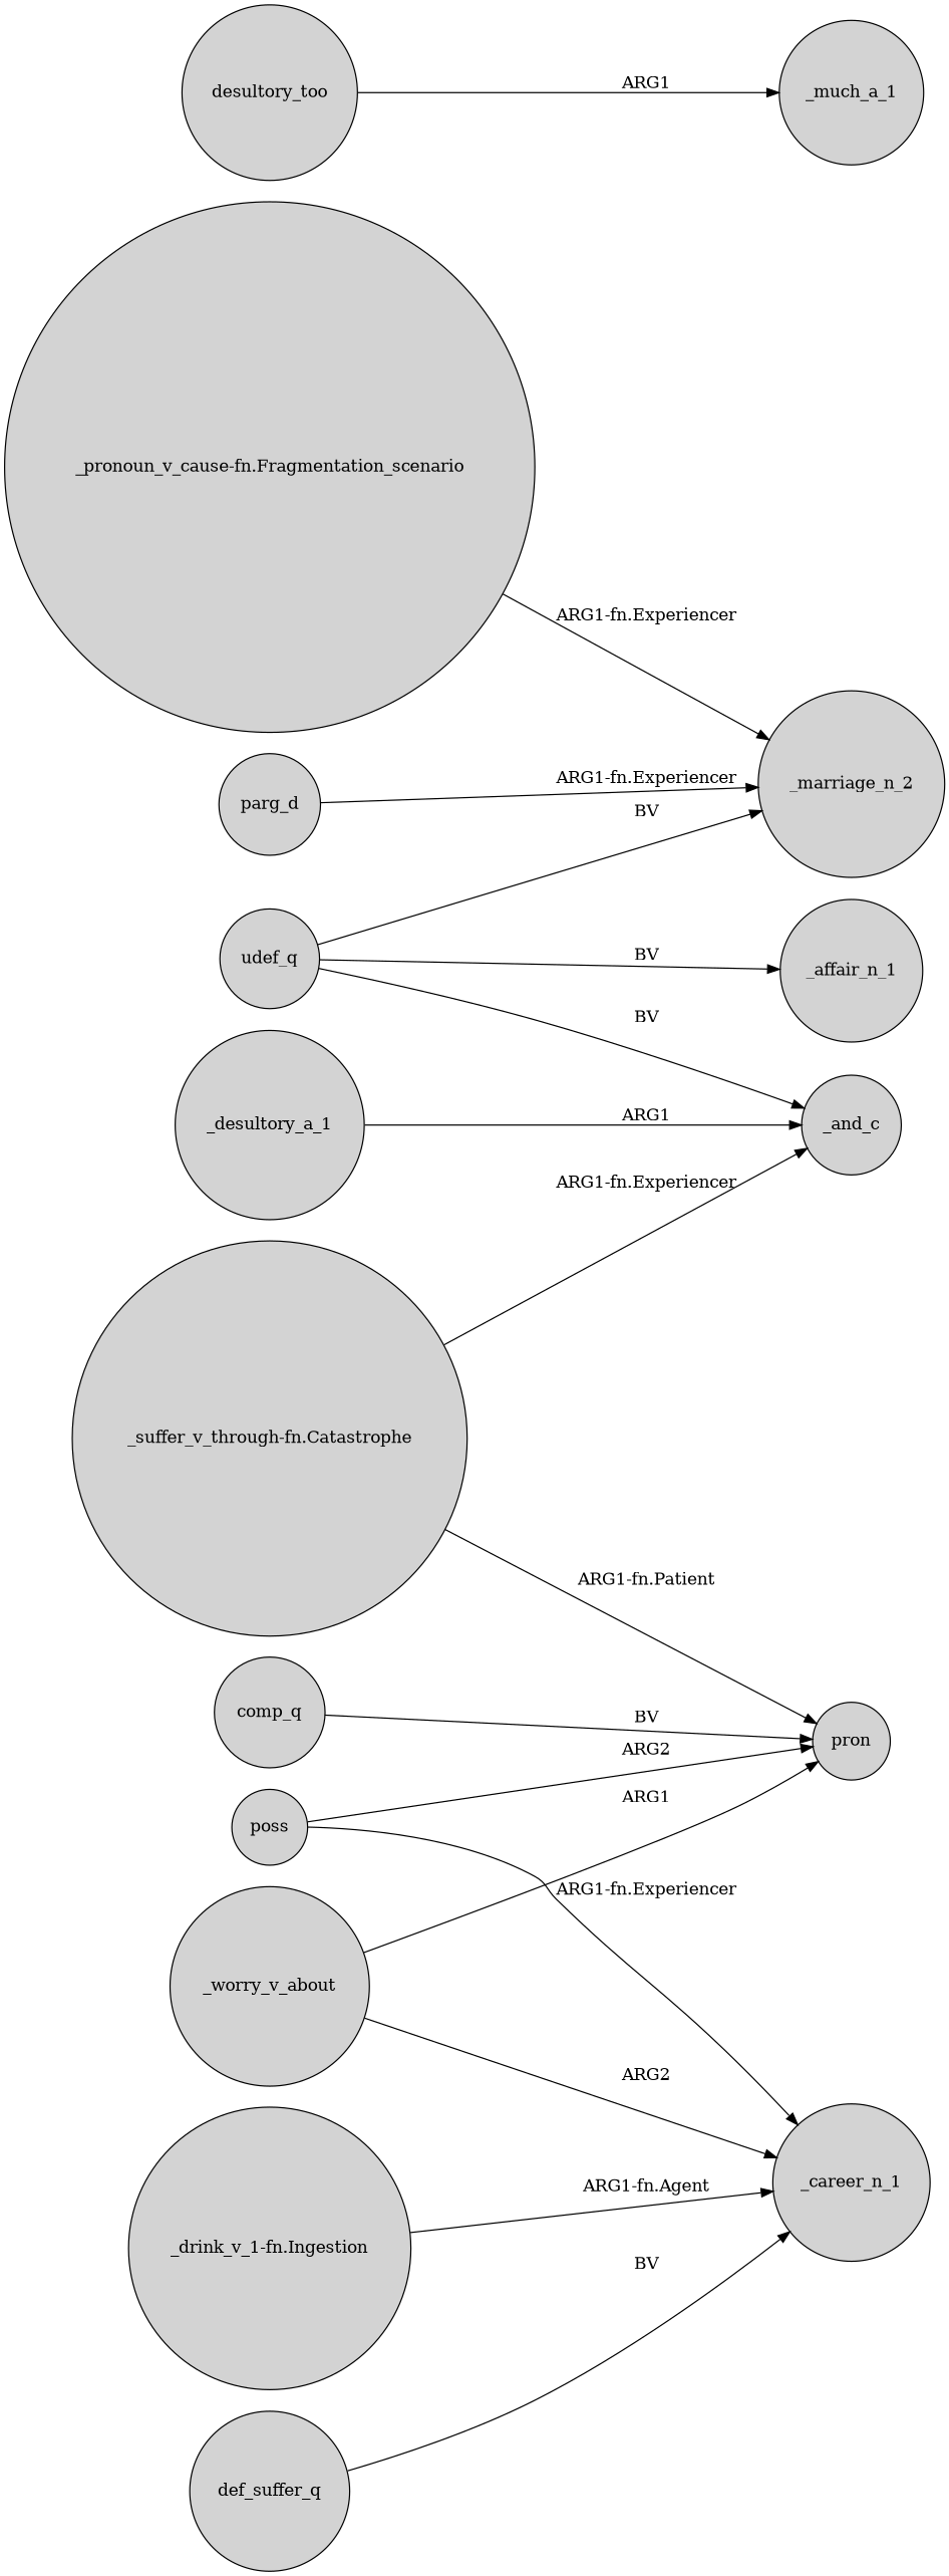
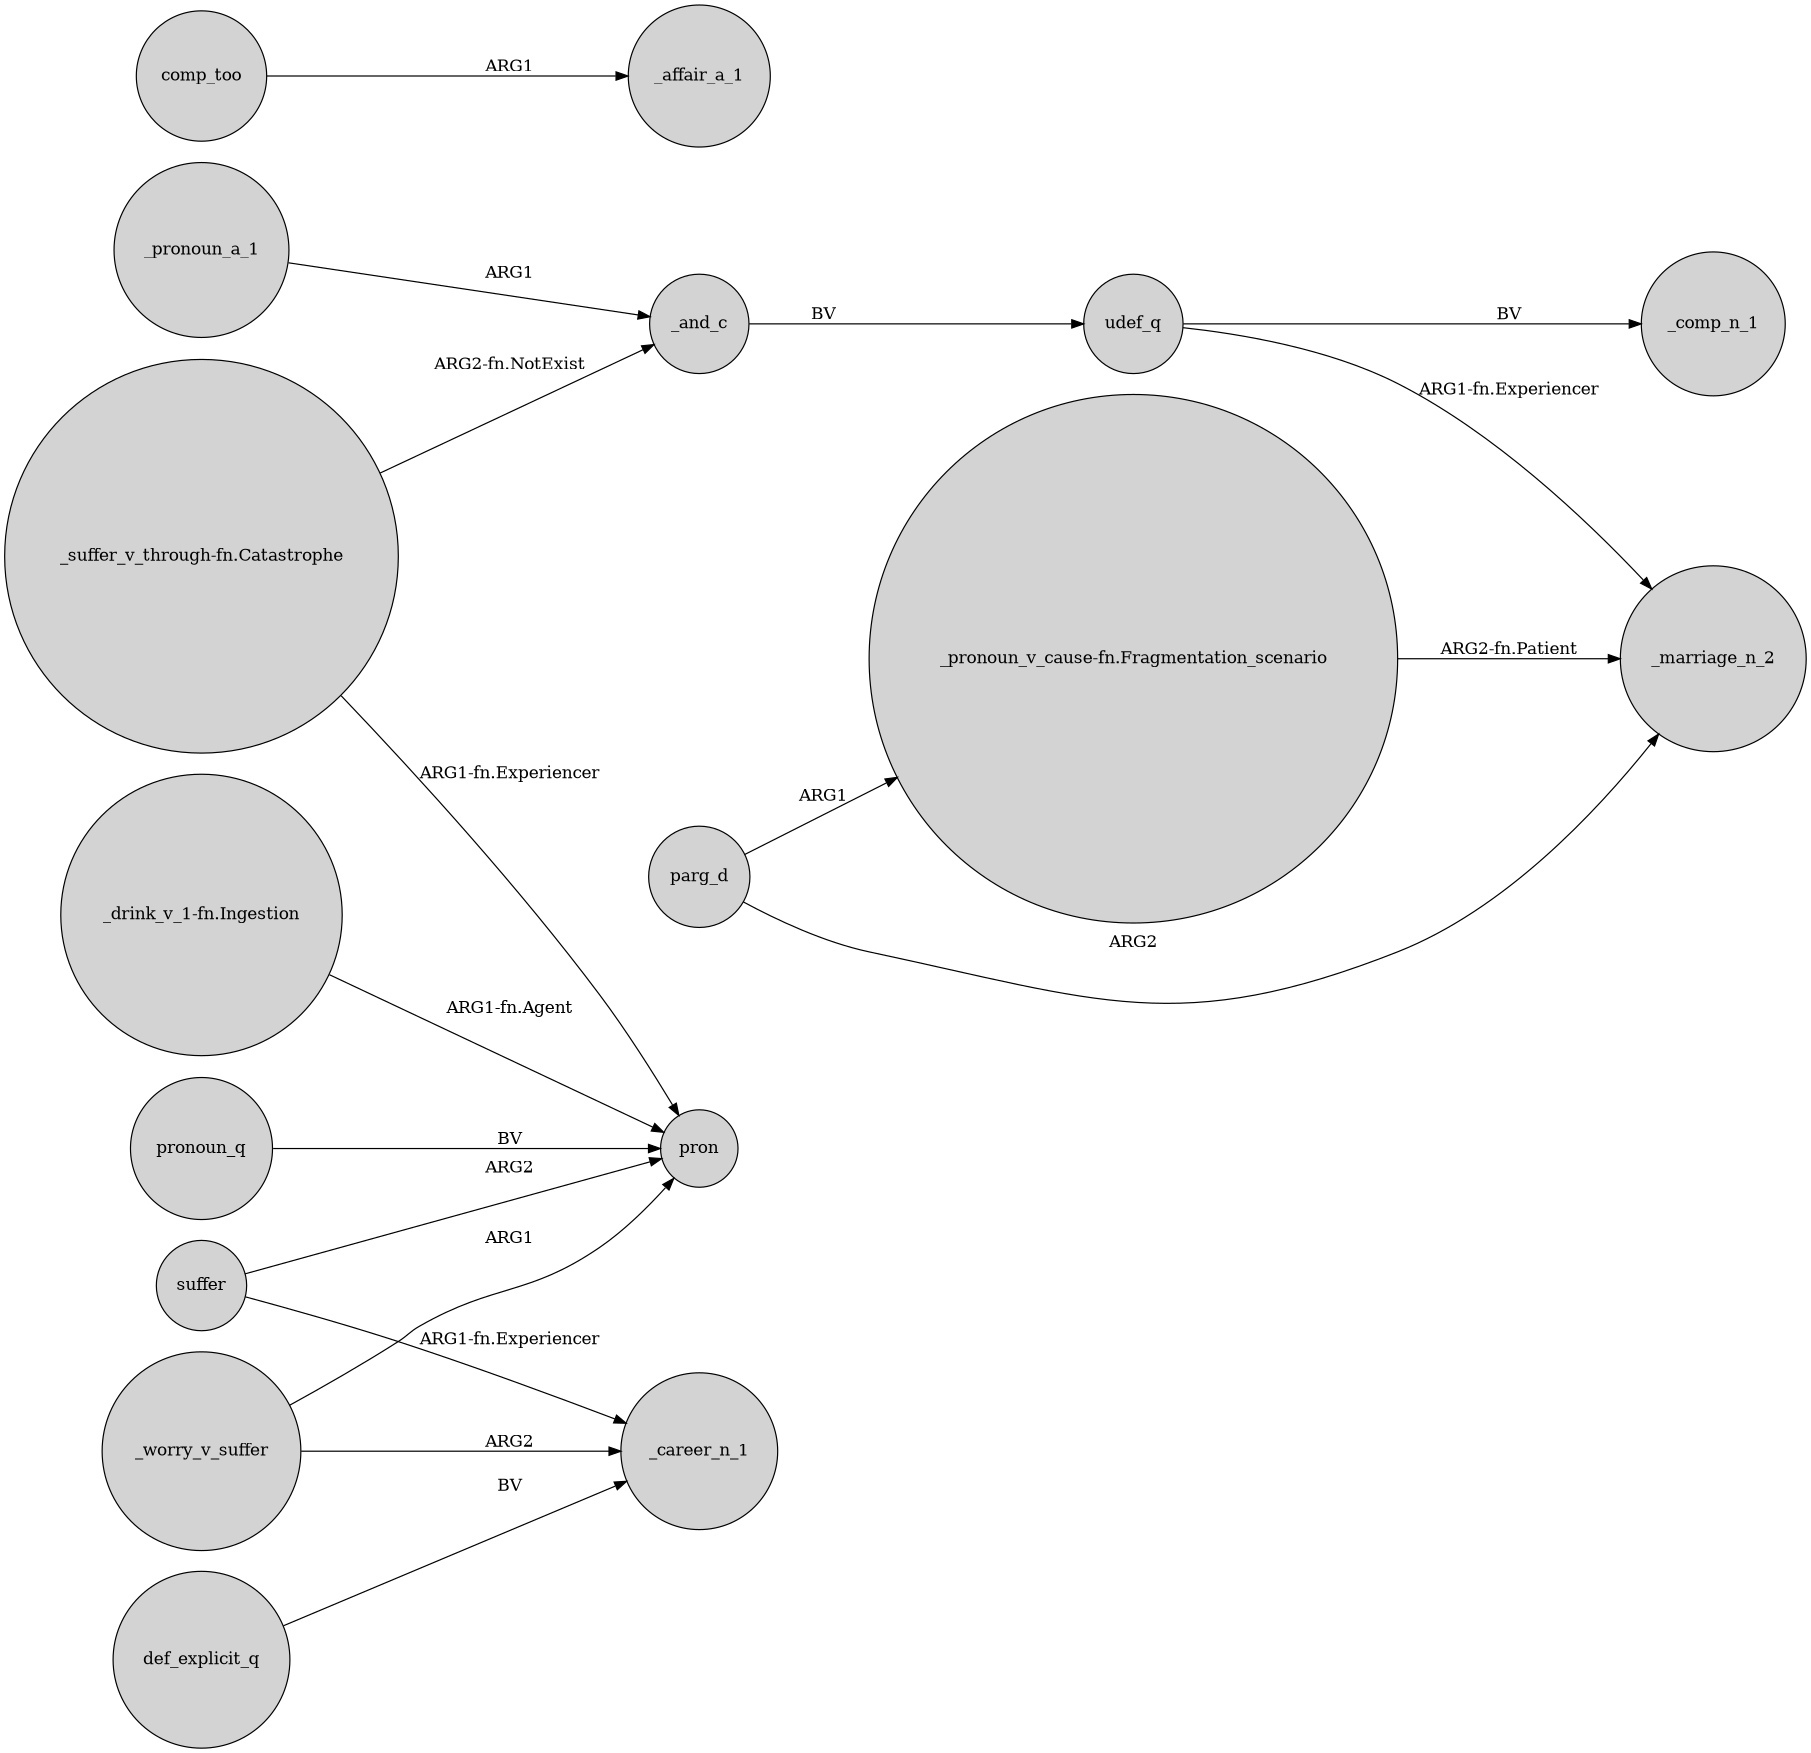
  digraph {
    rankdir=LR
    node [shape=circle style=filled]
    n1 [label=_marriage_n_2]
    udef_q
-   _affair_n_1
+   _affair_n_1 [label=_comp_n_1]
    _and_c
-   poss
+   poss [label=suffer]
    _career_n_1
    pron
    "_drink_v_1-fn.Ingestion"
-   def_explicit_q [label=def_suffer_q]
-   comp_too [label=desultory_too]
-   _much_a_1
-   _desultory_a_1
+   def_explicit_q
+   comp_too
+   _much_a_1 [label=_affair_a_1]
+   _desultory_a_1 [label=_pronoun_a_1]
    "_suffer_v_through-fn.Catastrophe"
    n14 [label="_pronoun_v_cause-fn.Fragmentation_scenario"]
    parg_d
-   _worry_v_about
-   pronoun_q [label=comp_q]
-   udef_q -> n1 [label=BV]
+   _worry_v_about [label=_worry_v_suffer]
+   pronoun_q
+   udef_q -> n1 [label="ARG1-fn.Experiencer"]
    udef_q -> _affair_n_1 [label=BV]
-   udef_q -> _and_c [label=BV]
+   _and_c -> udef_q [label=BV]
    poss -> _career_n_1 [label="ARG1-fn.Experiencer"]
    poss -> pron [label=ARG2]
-   "_drink_v_1-fn.Ingestion" -> _career_n_1 [label="ARG1-fn.Agent"]
+   "_drink_v_1-fn.Ingestion" -> pron [label="ARG1-fn.Agent"]
    def_explicit_q -> _career_n_1 [label=BV]
    comp_too -> _much_a_1 [label=ARG1]
    _desultory_a_1 -> _and_c [label=ARG1]
-   "_suffer_v_through-fn.Catastrophe" -> _and_c [label="ARG1-fn.Experiencer"]
-   "_suffer_v_through-fn.Catastrophe" -> pron [label="ARG1-fn.Patient"]
-   n14 -> n1 [label="ARG1-fn.Experiencer"]
-   parg_d -> n1 [label="ARG1-fn.Experiencer"]
+   "_suffer_v_through-fn.Catastrophe" -> _and_c [label="ARG2-fn.NotExist"]
+   "_suffer_v_through-fn.Catastrophe" -> pron [label="ARG1-fn.Experiencer"]
+   n14 -> n1 [label="ARG2-fn.Patient"]
+   parg_d -> n1 [label=ARG2]
+   parg_d -> n14 [label=ARG1]
    _worry_v_about -> _career_n_1 [label=ARG2]
    _worry_v_about -> pron [label=ARG1]
    pronoun_q -> pron [label=BV]
  }
